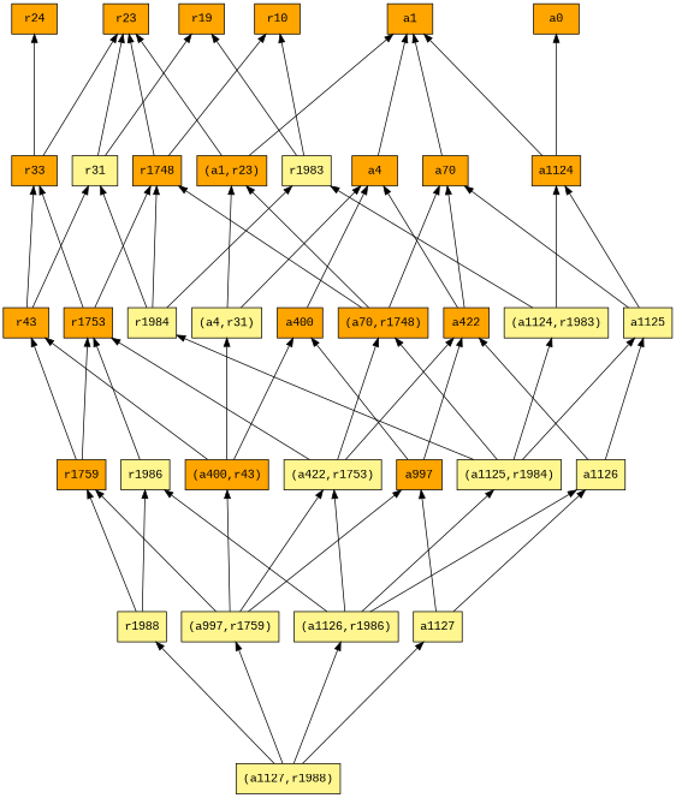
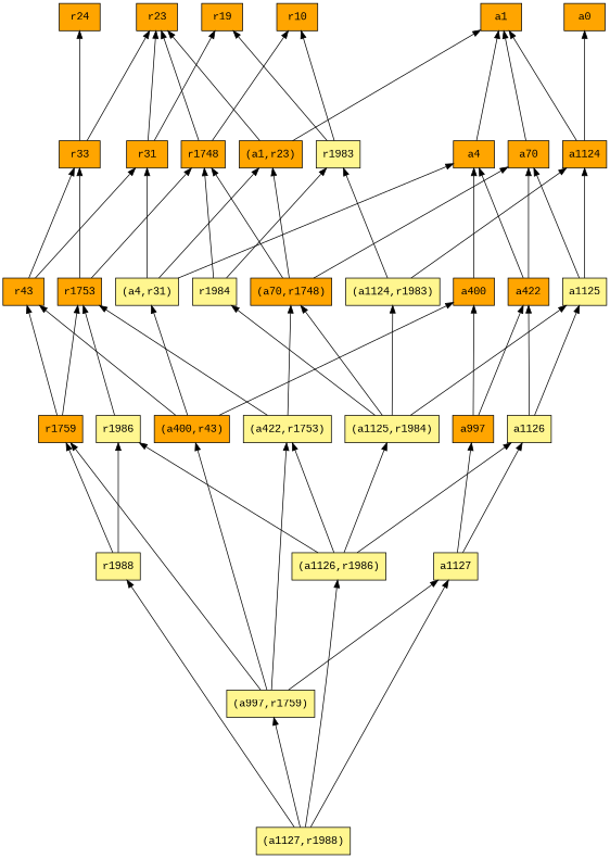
  digraph {
    fontname="Liberation Mono"
    rankdir=BT
    ranksep=2.0
    node [fillcolor=orange fontname="Liberation Mono" shape=record style=filled]
    edge [fontname="Liberation Mono"]
    n1 [fillcolor=khaki1 label="{(a997,r1759)}"]
    n2 [label="{a997}"]
    n3 [label="{(a400,r43)}"]
    n4 [label="{r1759}"]
    n5 [fillcolor=khaki1 label="{(a422,r1753)}"]
    n6 [label="{a400}"]
    n7 [label="{a422}"]
    n8 [label="{r43}"]
    n9 [fillcolor=khaki1 label="{(a4,r31)}"]
    n10 [label="{r1753}"]
    n11 [label="{(a70,r1748)}"]
    n12 [label="{a70}"]
    n13 [label="{(a1,r23)}"]
    n14 [label="{r1748}"]
    n15 [label="{a1}"]
    n16 [label="{r23}"]
    n17 [label="{r10}"]
    n18 [fillcolor=khaki1 label="{(a1125,r1984)}"]
    n19 [fillcolor=khaki1 label="{r1984}"]
    n20 [fillcolor=khaki1 label="{(a1124,r1983)}"]
    n21 [fillcolor=khaki1 label="{a1125}"]
    n22 [fillcolor=khaki1 label="{r1983}"]
    n23 [label="{a1124}"]
    n24 [label="{r19}"]
    n25 [label="{r33}"]
    n26 [label="{r24}"]
    n27 [label="{a4}"]
    n28 [fillcolor=khaki1 label="{a1126}"]
-   n29 [fillcolor=khaki1 label="{r31}"]
+   n29 [label="{r31}"]
    n30 [label="{a0}"]
    n31 [fillcolor=khaki1 label="{a1127}"]
    n32 [fillcolor=khaki1 label="{r1988}"]
    n33 [fillcolor=khaki1 label="{r1986}"]
    n34 [fillcolor=khaki1 label="{(a1126,r1986)}"]
    n35 [fillcolor=khaki1 label="{(a1127,r1988)}"]
-   n1 -> n2
+   n1 -> n31
    n1 -> n3
    n1 -> n4
    n1 -> n5
    n2 -> n6
    n2 -> n7
    n3 -> n6
    n3 -> n8
    n3 -> n9
    n4 -> n8
    n4 -> n10
-   n5 -> n7
    n5 -> n10
    n5 -> n11
    n6 -> n27
    n7 -> n12
    n7 -> n27
    n8 -> n25
    n8 -> n29
    n9 -> n13
    n9 -> n27
-   n19 -> n29
+   n9 -> n29
    n10 -> n14
    n10 -> n25
    n11 -> n12
    n11 -> n13
    n11 -> n14
    n12 -> n15
    n13 -> n15
    n13 -> n16
    n14 -> n16
    n14 -> n17
    n18 -> n11
    n18 -> n19
    n18 -> n20
    n18 -> n21
    n19 -> n14
    n19 -> n22
    n20 -> n22
    n20 -> n23
    n21 -> n12
    n21 -> n23
    n22 -> n17
    n22 -> n24
    n23 -> n15
    n23 -> n30
    n25 -> n16
    n25 -> n26
    n27 -> n15
    n28 -> n7
    n28 -> n21
    n29 -> n16
    n29 -> n24
    n31 -> n2
    n31 -> n28
    n32 -> n4
    n32 -> n33
    n33 -> n10
    n34 -> n5
    n34 -> n18
    n34 -> n28
    n34 -> n33
    n35 -> n1
    n35 -> n31
    n35 -> n32
    n35 -> n34
  }
